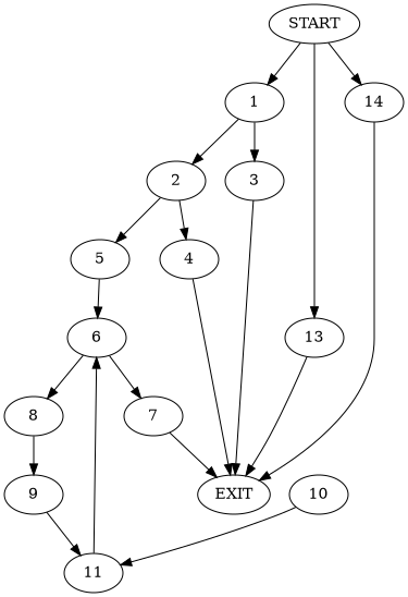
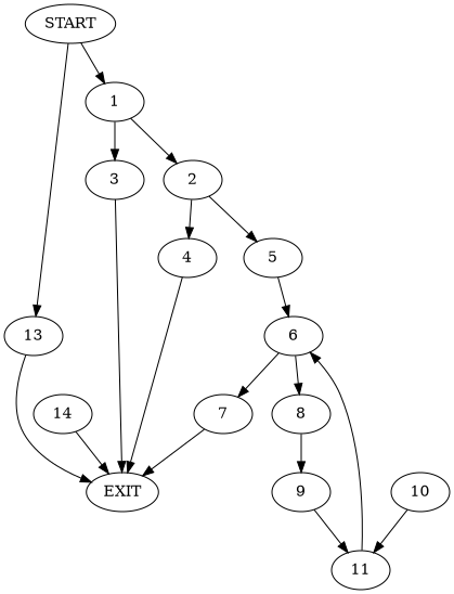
  digraph {
    n1 [label=START]
    1
    13
    14
    2
    3
    n7 [label=EXIT]
    4
    5
    6
    7
    8
    9
    11
    10
    n1 -> 1
    n1 -> 13
-   n1 -> 14
    1 -> 2
    1 -> 3
    13 -> n7
    14 -> n7
    2 -> 4
    2 -> 5
    3 -> n7
    4 -> n7
    5 -> 6
    6 -> 7
    6 -> 8
    7 -> n7
    8 -> 9
    9 -> 11
    11 -> 6
    10 -> 11
  }
